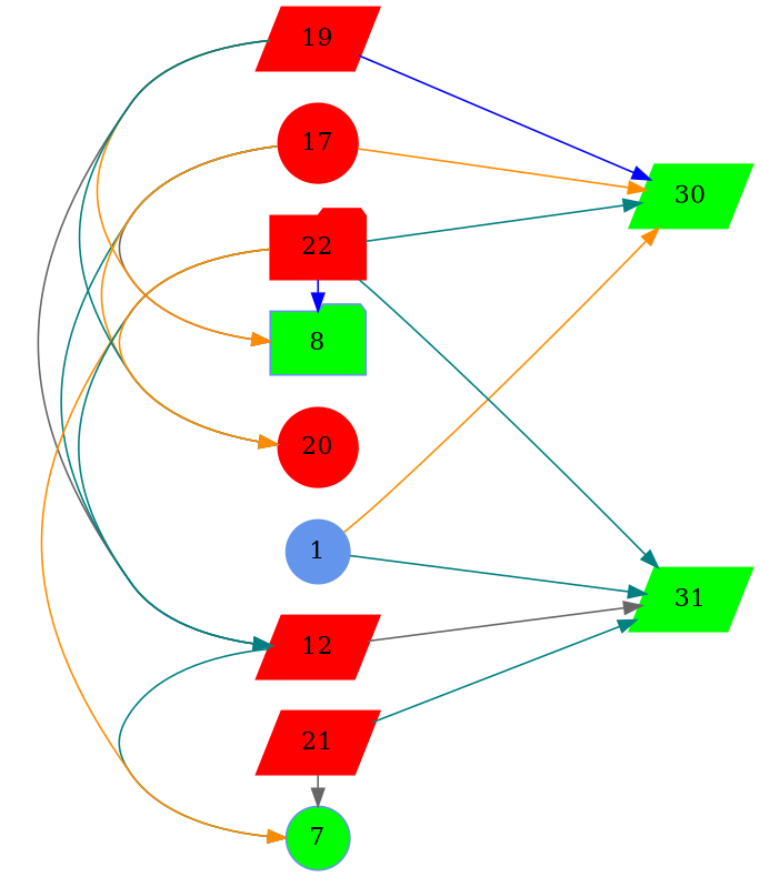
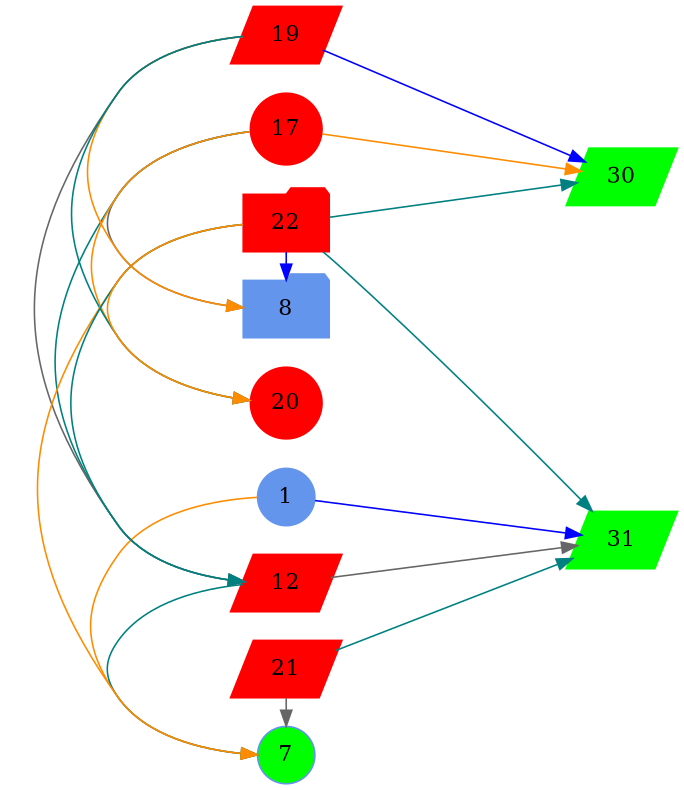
  digraph {
    rankdir=LR
    ranksep=2.0
    node [color=red shape=parallelogram style=filled]
    edge [color=teal]
    1 [color=cornflowerblue shape=circle]
    7 [color=cornflowerblue fillcolor=green shape=circle]
-   8 [color=cornflowerblue shape=folder fillcolor=green]
+   8 [color=cornflowerblue shape=folder]
    12
    17 [shape=circle]
    19
    20 [shape=circle]
    21
    22 [shape=folder]
    30 [color=green]
    31 [color=green]
    subgraph sub_1 {
      rank=same
      1
      7
      8
      12
      17
      19
      20
      21
      22
    }
    subgraph sub_2 {
      rank=same
    }
    subgraph sub_3 {
      rank=same
      30
      31
    }
-   1 -> 30 [color=darkorange]
-   1 -> 31
+   1 -> 7 [color=darkorange]
+   1 -> 31 [color=blue]
    12 -> 7
    12 -> 31 [color=gray40]
    17 -> 8 [color=gray40]
    17 -> 12
    17 -> 20 [color=darkorange]
    17 -> 30 [color=darkorange]
    19 -> 8 [color=darkorange]
    19 -> 12 [color=gray40]
    19 -> 20
    19 -> 30 [color=blue]
    21 -> 7 [color=gray40]
    21 -> 31
    22 -> 7 [color=darkorange]
    22 -> 8 [color=blue]
    22 -> 12
    22 -> 20 [color=darkorange]
    22 -> 30
    22 -> 31
  }
